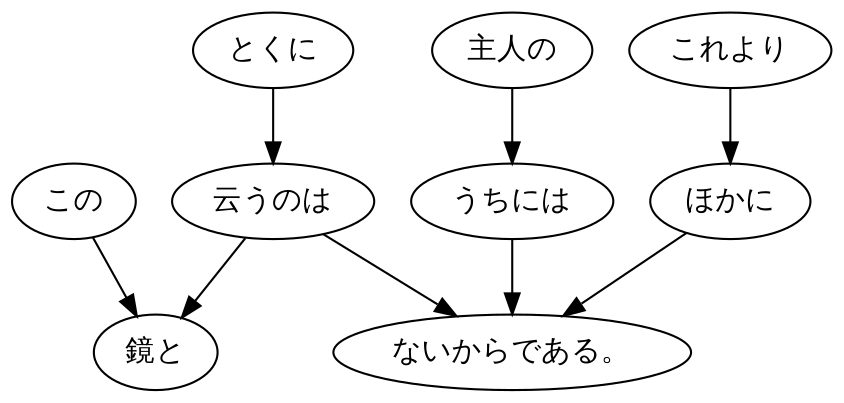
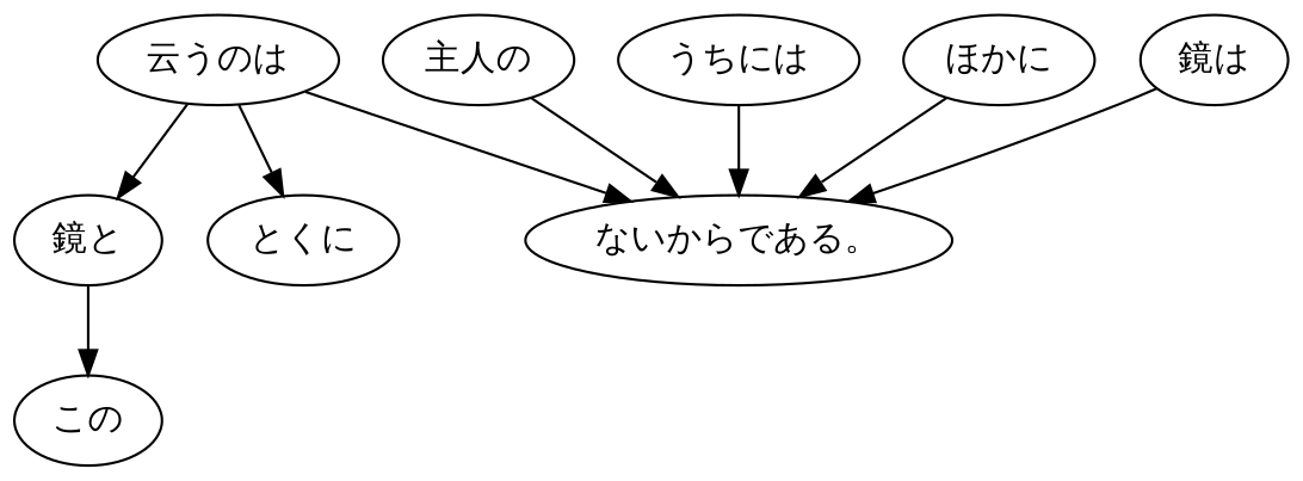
  digraph {
    n1 [label="この"]
    n2 [label="鏡と"]
    n3 [label="云うのは"]
    n4 [label="ないからである。"]
    n5 [label="とくに"]
    n6 [label="主人の"]
    n7 [label="うちには"]
-   n8 [label="これより"]
    n9 [label="ほかに"]
-   n1 -> n2
+   n10 [label="鏡は"]
+   n2 -> n1
    n3 -> n2
    n3 -> n4
-   n5 -> n3
-   n6 -> n7
+   n3 -> n5
+   n6 -> n4
    n7 -> n4
-   n8 -> n9
    n9 -> n4
+   n10 -> n4
  }
